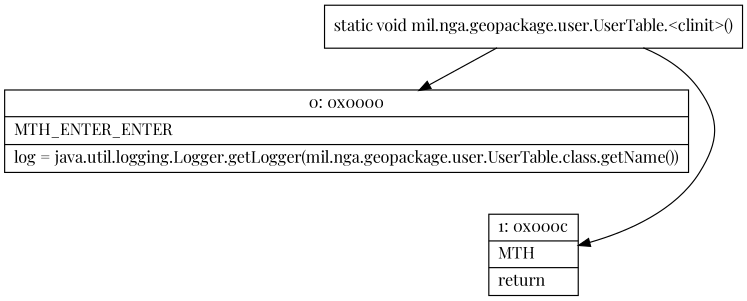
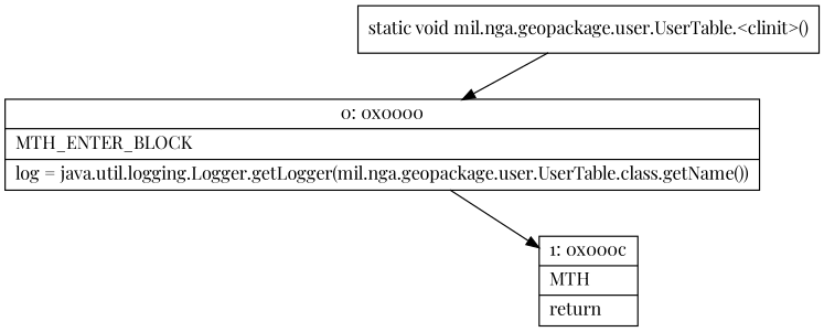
  digraph {
    fontname="Playfair Display"
    node [fontname="Playfair Display" shape=record]
    edge [fontname="Playfair Display"]
-   n1 [label="{0\:\ 0x0000|MTH_ENTER_ENTER\l|log = java.util.logging.Logger.getLogger(mil.nga.geopackage.user.UserTable.class.getName())\l}"]
+   n1 [label="{0\:\ 0x0000|MTH_ENTER_BLOCK\l|log = java.util.logging.Logger.getLogger(mil.nga.geopackage.user.UserTable.class.getName())\l}"]
    n2 [label="{1\:\ 0x000c|MTH\l|return\l}"]
    n3 [label="{static void mil.nga.geopackage.user.UserTable.\<clinit\>() }"]
-   n3 -> n2
+   n1 -> n2
    n3 -> n1
  }
